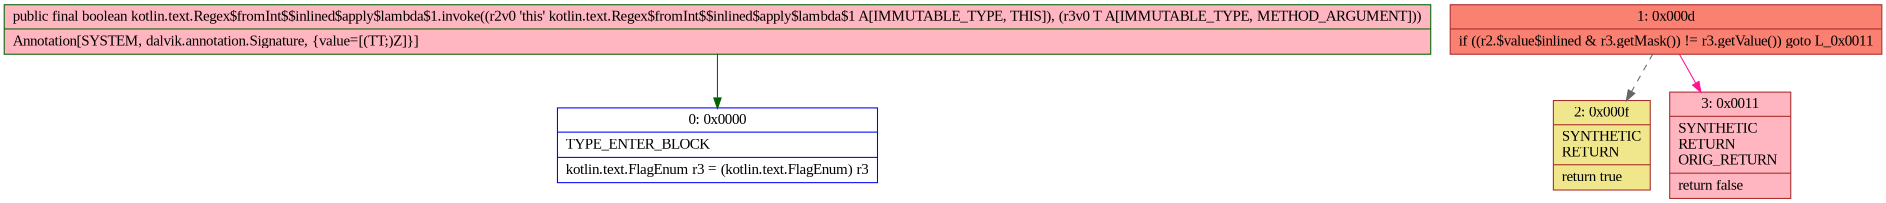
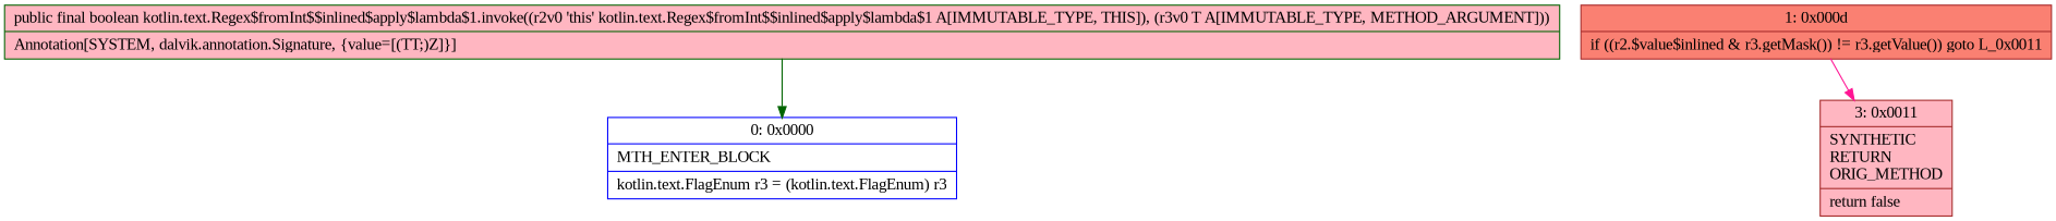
  digraph {
    fontname="Liberation Serif"
    node [color=brown fillcolor=lightpink fontname="Liberation Serif" shape=record style=filled]
    edge [fontname="Liberation Serif"]
-   n1 [color=blue fillcolor=white label="{0\:\ 0x0000|TYPE_ENTER_BLOCK\l|kotlin.text.FlagEnum r3 = (kotlin.text.FlagEnum) r3\l}"]
+   n1 [color=blue fillcolor=white label="{0\:\ 0x0000|MTH_ENTER_BLOCK\l|kotlin.text.FlagEnum r3 = (kotlin.text.FlagEnum) r3\l}"]
    n2 [fillcolor=salmon label="{1\:\ 0x000d|if ((r2.$value$inlined & r3.getMask()) != r3.getValue()) goto L_0x0011\l}"]
-   n3 [fillcolor=khaki label="{2\:\ 0x000f|SYNTHETIC\lRETURN\l|return true\l}"]
-   n4 [label="{3\:\ 0x0011|SYNTHETIC\lRETURN\lORIG_RETURN\l|return false\l}"]
+   n4 [label="{3\:\ 0x0011|SYNTHETIC\lRETURN\lORIG_METHOD\l|return false\l}"]
    n5 [color=darkgreen label="{public final boolean kotlin.text.Regex$fromInt$$inlined$apply$lambda$1.invoke((r2v0 'this' kotlin.text.Regex$fromInt$$inlined$apply$lambda$1 A[IMMUTABLE_TYPE, THIS]), (r3v0 T A[IMMUTABLE_TYPE, METHOD_ARGUMENT]))  | Annotation[SYSTEM, dalvik.annotation.Signature, \{value=[(TT;)Z]\}]\l}"]
-   n2 -> n3 [color=gray40 style=dashed]
    n2 -> n4 [color=deeppink]
    n5 -> n1 [color=darkgreen]
  }
